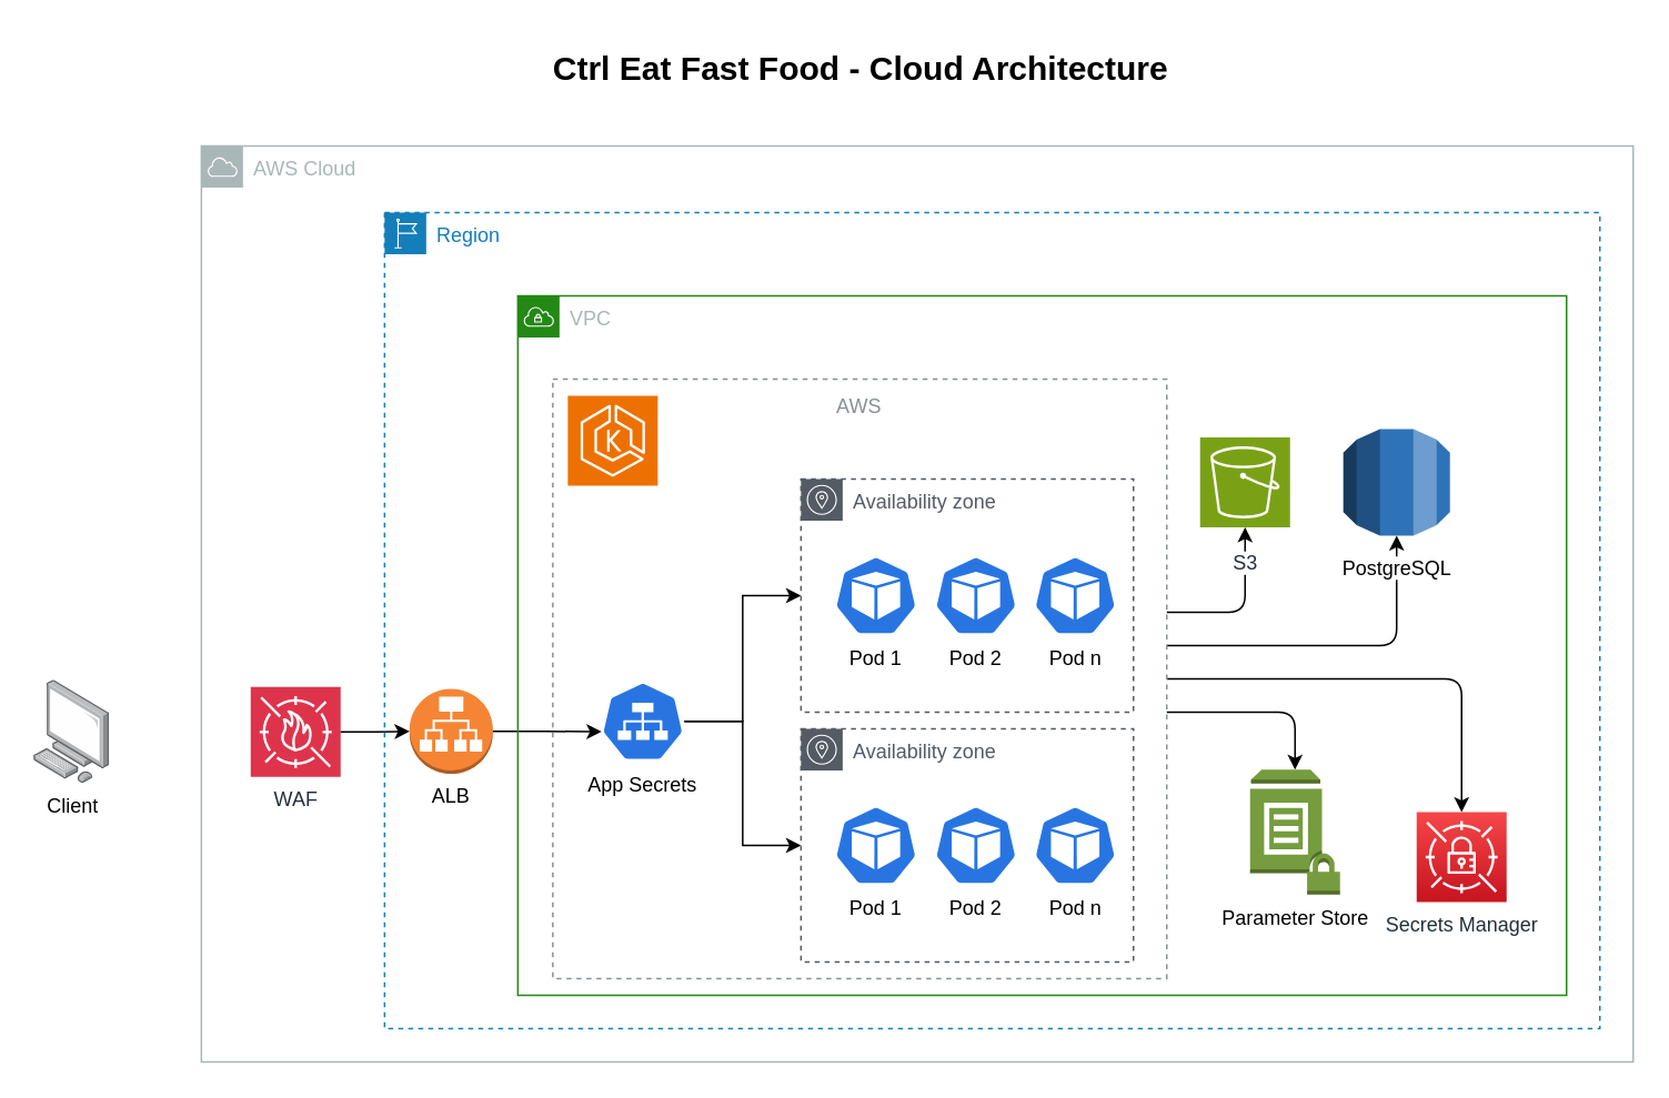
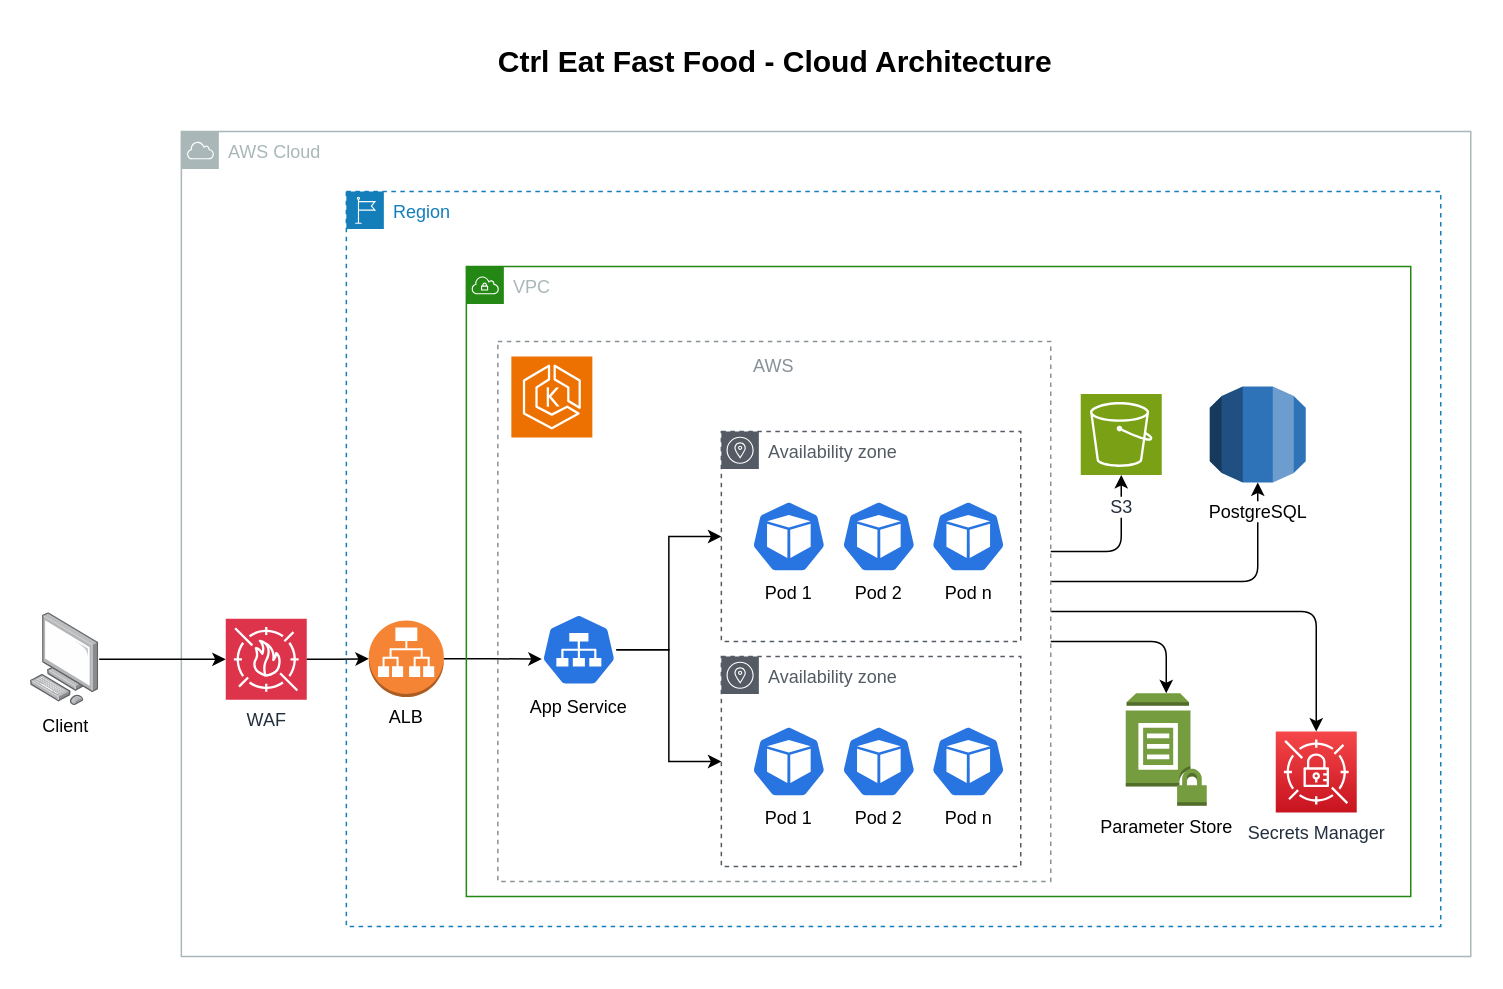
  <mxCell id="0" />
  <mxCell id="1" parent="0" />
  <mxCell id="2" value="AWS Cloud" style="sketch=0;outlineConnect=0;gradientColor=none;html=1;whiteSpace=wrap;fontSize=12;fontStyle=0;shape=mxgraph.aws4.group;grIcon=mxgraph.aws4.group_aws_cloud;strokeColor=#AAB7B8;fillColor=none;verticalAlign=top;align=left;spacingLeft=30;fontColor=#AAB7B8;dashed=0;" parent="1" vertex="1"><mxGeometry x="120.4" y="87" width="859.6" height="550" as="geometry" /></mxCell>
  <mxCell id="3" style="edgeStyle=orthogonalEdgeStyle;html=1;entryX=0.5;entryY=1;entryDx=0;entryDy=0;entryPerimeter=0;" edge="1" parent="1" source="7" target="28"><mxGeometry relative="1" as="geometry"><Array as="points"><mxPoint x="747" y="367" /></Array></mxGeometry></mxCell>
  <mxCell id="4" style="edgeStyle=orthogonalEdgeStyle;html=1;entryX=0.5;entryY=1;entryDx=0;entryDy=0;entryPerimeter=0;" edge="1" parent="1" source="7" target="27"><mxGeometry relative="1" as="geometry"><Array as="points"><mxPoint x="838" y="387" /></Array></mxGeometry></mxCell>
  <mxCell id="5" style="edgeStyle=orthogonalEdgeStyle;html=1;entryX=0.5;entryY=0;entryDx=0;entryDy=0;entryPerimeter=0;" edge="1" parent="1" source="7" target="32"><mxGeometry relative="1" as="geometry"><Array as="points"><mxPoint x="777" y="427" /></Array></mxGeometry></mxCell>
  <mxCell id="6" style="edgeStyle=orthogonalEdgeStyle;html=1;entryX=0.5;entryY=0;entryDx=0;entryDy=0;entryPerimeter=0;" edge="1" parent="1" source="7" target="31"><mxGeometry relative="1" as="geometry" /></mxCell>
  <mxCell id="7" value="AWS" style="outlineConnect=0;gradientColor=none;html=1;whiteSpace=wrap;fontSize=12;fontStyle=0;strokeColor=#879196;fillColor=none;verticalAlign=top;align=center;fontColor=#879196;dashed=1;spacingTop=3;" parent="1" vertex="1"><mxGeometry x="331.4" y="227" width="368.6" height="360" as="geometry" /></mxCell>
  <mxCell id="8" value="ALB" style="outlineConnect=0;dashed=0;verticalLabelPosition=bottom;verticalAlign=top;align=center;html=1;shape=mxgraph.aws3.application_load_balancer;fillColor=#F58534;gradientColor=none;" parent="1" vertex="1"><mxGeometry x="245.4" y="413" width="50" height="51" as="geometry" /></mxCell>
  <mxCell id="9" value="" style="sketch=0;points=[[0,0,0],[0.25,0,0],[0.5,0,0],[0.75,0,0],[1,0,0],[0,1,0],[0.25,1,0],[0.5,1,0],[0.75,1,0],[1,1,0],[0,0.25,0],[0,0.5,0],[0,0.75,0],[1,0.25,0],[1,0.5,0],[1,0.75,0]];outlineConnect=0;fontColor=#232F3E;fillColor=#ED7100;strokeColor=#ffffff;dashed=0;verticalLabelPosition=bottom;verticalAlign=top;align=center;html=1;fontSize=12;fontStyle=0;aspect=fixed;shape=mxgraph.aws4.resourceIcon;resIcon=mxgraph.aws4.eks;" parent="1" vertex="1"><mxGeometry x="340.4" y="237" width="54" height="54" as="geometry" /></mxCell>
  <mxCell id="10" style="edgeStyle=orthogonalEdgeStyle;rounded=0;orthogonalLoop=1;jettySize=auto;html=1;" parent="1" source="12" target="13" edge="1"><mxGeometry relative="1" as="geometry" /></mxCell>
  <mxCell id="11" style="edgeStyle=orthogonalEdgeStyle;rounded=0;orthogonalLoop=1;jettySize=auto;html=1;" parent="1" source="12" target="16" edge="1"><mxGeometry relative="1" as="geometry" /></mxCell>
- <mxCell id="12" value="App Secrets" style="sketch=0;html=1;dashed=0;whitespace=wrap;fillColor=#2875E2;strokeColor=#ffffff;points=[[0.005,0.63,0],[0.1,0.2,0],[0.9,0.2,0],[0.5,0,0],[0.995,0.63,0],[0.72,0.99,0],[0.5,1,0],[0.28,0.99,0]];verticalLabelPosition=bottom;align=center;verticalAlign=top;shape=mxgraph.kubernetes.icon;prIcon=svc" parent="1" vertex="1"><mxGeometry x="360.4" y="408.5" width="50" height="48" as="geometry" /></mxCell>
+ <mxCell id="12" value="App Service" style="sketch=0;html=1;dashed=0;whitespace=wrap;fillColor=#2875E2;strokeColor=#ffffff;points=[[0.005,0.63,0],[0.1,0.2,0],[0.9,0.2,0],[0.5,0,0],[0.995,0.63,0],[0.72,0.99,0],[0.5,1,0],[0.28,0.99,0]];verticalLabelPosition=bottom;align=center;verticalAlign=top;shape=mxgraph.kubernetes.icon;prIcon=svc" parent="1" vertex="1"><mxGeometry x="360.4" y="408.5" width="50" height="48" as="geometry" /></mxCell>
  <mxCell id="13" value="Availability zone" style="sketch=0;outlineConnect=0;gradientColor=none;html=1;whiteSpace=wrap;fontSize=12;fontStyle=0;shape=mxgraph.aws4.group;grIcon=mxgraph.aws4.group_availability_zone;strokeColor=#545B64;fillColor=none;verticalAlign=top;align=left;spacingLeft=30;fontColor=#545B64;dashed=1;" parent="1" vertex="1"><mxGeometry x="480.4" y="287" width="199.6" height="140" as="geometry" /></mxCell>
  <mxCell id="14" value="Pod 1" style="sketch=0;html=1;dashed=0;whitespace=wrap;fillColor=#2875E2;strokeColor=#ffffff;points=[[0.005,0.63,0],[0.1,0.2,0],[0.9,0.2,0],[0.5,0,0],[0.995,0.63,0],[0.72,0.99,0],[0.5,1,0],[0.28,0.99,0]];verticalLabelPosition=bottom;align=center;verticalAlign=top;shape=mxgraph.kubernetes.icon;prIcon=pod" parent="1" vertex="1"><mxGeometry x="500.4" y="333" width="50" height="48" as="geometry" /></mxCell>
  <mxCell id="15" value="Pod 2" style="sketch=0;html=1;dashed=0;whitespace=wrap;fillColor=#2875E2;strokeColor=#ffffff;points=[[0.005,0.63,0],[0.1,0.2,0],[0.9,0.2,0],[0.5,0,0],[0.995,0.63,0],[0.72,0.99,0],[0.5,1,0],[0.28,0.99,0]];verticalLabelPosition=bottom;align=center;verticalAlign=top;shape=mxgraph.kubernetes.icon;prIcon=pod" parent="1" vertex="1"><mxGeometry x="560.4" y="333" width="50" height="48" as="geometry" /></mxCell>
  <mxCell id="16" value="Availability zone" style="sketch=0;outlineConnect=0;gradientColor=none;html=1;whiteSpace=wrap;fontSize=12;fontStyle=0;shape=mxgraph.aws4.group;grIcon=mxgraph.aws4.group_availability_zone;strokeColor=#545B64;fillColor=none;verticalAlign=top;align=left;spacingLeft=30;fontColor=#545B64;dashed=1;" parent="1" vertex="1"><mxGeometry x="480.4" y="437" width="199.6" height="140" as="geometry" /></mxCell>
  <mxCell id="17" value="Pod 1" style="sketch=0;html=1;dashed=0;whitespace=wrap;fillColor=#2875E2;strokeColor=#ffffff;points=[[0.005,0.63,0],[0.1,0.2,0],[0.9,0.2,0],[0.5,0,0],[0.995,0.63,0],[0.72,0.99,0],[0.5,1,0],[0.28,0.99,0]];verticalLabelPosition=bottom;align=center;verticalAlign=top;shape=mxgraph.kubernetes.icon;prIcon=pod" parent="1" vertex="1"><mxGeometry x="500.4" y="483" width="50" height="48" as="geometry" /></mxCell>
  <mxCell id="18" value="Pod 2" style="sketch=0;html=1;dashed=0;whitespace=wrap;fillColor=#2875E2;strokeColor=#ffffff;points=[[0.005,0.63,0],[0.1,0.2,0],[0.9,0.2,0],[0.5,0,0],[0.995,0.63,0],[0.72,0.99,0],[0.5,1,0],[0.28,0.99,0]];verticalLabelPosition=bottom;align=center;verticalAlign=top;shape=mxgraph.kubernetes.icon;prIcon=pod" parent="1" vertex="1"><mxGeometry x="560.4" y="483" width="50" height="48" as="geometry" /></mxCell>
  <mxCell id="19" style="edgeStyle=orthogonalEdgeStyle;rounded=0;orthogonalLoop=1;jettySize=auto;html=1;entryX=0.005;entryY=0.63;entryDx=0;entryDy=0;entryPerimeter=0;" parent="1" source="8" target="12" edge="1"><mxGeometry relative="1" as="geometry" /></mxCell>
  <mxCell id="20" value="Client" style="image;points=[];aspect=fixed;html=1;align=center;shadow=0;dashed=0;image=img/lib/allied_telesis/computer_and_terminals/Personal_Computer.svg;" parent="1" vertex="1"><mxGeometry x="20" y="408" width="45.6" height="61.8" as="geometry" /></mxCell>
  <mxCell id="21" value="WAF" style="sketch=0;points=[[0,0,0],[0.25,0,0],[0.5,0,0],[0.75,0,0],[1,0,0],[0,1,0],[0.25,1,0],[0.5,1,0],[0.75,1,0],[1,1,0],[0,0.25,0],[0,0.5,0],[0,0.75,0],[1,0.25,0],[1,0.5,0],[1,0.75,0]];outlineConnect=0;fontColor=#232F3E;fillColor=#DD344C;strokeColor=#ffffff;dashed=0;verticalLabelPosition=bottom;verticalAlign=top;align=center;html=1;fontSize=12;fontStyle=0;aspect=fixed;shape=mxgraph.aws4.resourceIcon;resIcon=mxgraph.aws4.waf;" parent="1" vertex="1"><mxGeometry x="150" y="411.9" width="54" height="54" as="geometry" /></mxCell>
  <mxCell id="22" style="edgeStyle=orthogonalEdgeStyle;rounded=0;orthogonalLoop=1;jettySize=auto;html=1;entryX=0;entryY=0.5;entryDx=0;entryDy=0;entryPerimeter=0;" parent="1" source="21" target="8" edge="1"><mxGeometry relative="1" as="geometry" /></mxCell>
+ <mxCell id="23" style="edgeStyle=orthogonalEdgeStyle;rounded=0;orthogonalLoop=1;jettySize=auto;html=1;entryX=0;entryY=0.5;entryDx=0;entryDy=0;entryPerimeter=0;" parent="1" source="20" target="21" edge="1"><mxGeometry relative="1" as="geometry" /></mxCell>
  <mxCell id="24" value="VPC" style="points=[[0,0],[0.25,0],[0.5,0],[0.75,0],[1,0],[1,0.25],[1,0.5],[1,0.75],[1,1],[0.75,1],[0.5,1],[0.25,1],[0,1],[0,0.75],[0,0.5],[0,0.25]];outlineConnect=0;gradientColor=none;html=1;whiteSpace=wrap;fontSize=12;fontStyle=0;container=1;pointerEvents=0;collapsible=0;recursiveResize=0;shape=mxgraph.aws4.group;grIcon=mxgraph.aws4.group_vpc;strokeColor=#248814;fillColor=none;verticalAlign=top;align=left;spacingLeft=30;fontColor=#AAB7B8;dashed=0;" parent="1" vertex="1"><mxGeometry x="310.4" y="177" width="629.6" height="420" as="geometry" /></mxCell>
  <mxCell id="25" value="Region" style="points=[[0,0],[0.25,0],[0.5,0],[0.75,0],[1,0],[1,0.25],[1,0.5],[1,0.75],[1,1],[0.75,1],[0.5,1],[0.25,1],[0,1],[0,0.75],[0,0.5],[0,0.25]];outlineConnect=0;gradientColor=none;html=1;whiteSpace=wrap;fontSize=12;fontStyle=0;container=1;pointerEvents=0;collapsible=0;recursiveResize=0;shape=mxgraph.aws4.group;grIcon=mxgraph.aws4.group_region;strokeColor=#147EBA;fillColor=none;verticalAlign=top;align=left;spacingLeft=30;fontColor=#147EBA;dashed=1;" parent="1" vertex="1"><mxGeometry x="230.4" y="127" width="729.6" height="490" as="geometry" /></mxCell>
  <mxCell id="26" value="Pod n" style="sketch=0;html=1;dashed=0;whitespace=wrap;fillColor=#2875E2;strokeColor=#ffffff;points=[[0.005,0.63,0],[0.1,0.2,0],[0.9,0.2,0],[0.5,0,0],[0.995,0.63,0],[0.72,0.99,0],[0.5,1,0],[0.28,0.99,0]];verticalLabelPosition=bottom;align=center;verticalAlign=top;shape=mxgraph.kubernetes.icon;prIcon=pod" parent="25" vertex="1"><mxGeometry x="389.6" y="206" width="50" height="48" as="geometry" /></mxCell>
  <mxCell id="27" value="PostgreSQL" style="outlineConnect=0;dashed=0;verticalLabelPosition=bottom;verticalAlign=top;align=center;html=1;shape=mxgraph.aws3.rds;fillColor=#2E73B8;gradientColor=none;labelBackgroundColor=default;spacingTop=6;" parent="25" vertex="1"><mxGeometry x="575.6" y="130" width="64" height="64" as="geometry" /></mxCell>
  <mxCell id="28" value="S3" style="sketch=0;points=[[0,0,0],[0.25,0,0],[0.5,0,0],[0.75,0,0],[1,0,0],[0,1,0],[0.25,1,0],[0.5,1,0],[0.75,1,0],[1,1,0],[0,0.25,0],[0,0.5,0],[0,0.75,0],[1,0.25,0],[1,0.5,0],[1,0.75,0]];outlineConnect=0;fontColor=#232F3E;fillColor=#7AA116;strokeColor=#ffffff;dashed=0;verticalLabelPosition=bottom;verticalAlign=top;align=center;html=1;fontSize=12;fontStyle=0;aspect=fixed;shape=mxgraph.aws4.resourceIcon;resIcon=mxgraph.aws4.s3;labelBackgroundColor=default;spacingTop=8;" parent="25" vertex="1"><mxGeometry x="489.6" y="135" width="54" height="54" as="geometry" /></mxCell>
  <mxCell id="29" value="Pod n" style="sketch=0;html=1;dashed=0;whitespace=wrap;fillColor=#2875E2;strokeColor=#ffffff;points=[[0.005,0.63,0],[0.1,0.2,0],[0.9,0.2,0],[0.5,0,0],[0.995,0.63,0],[0.72,0.99,0],[0.5,1,0],[0.28,0.99,0]];verticalLabelPosition=bottom;align=center;verticalAlign=top;shape=mxgraph.kubernetes.icon;prIcon=pod" parent="1" vertex="1"><mxGeometry x="620" y="483" width="50" height="48" as="geometry" /></mxCell>
  <mxCell id="30" value="Ctrl Eat Fast Food - Cloud Architecture" style="text;html=1;align=center;verticalAlign=middle;resizable=0;points=[];autosize=1;strokeColor=none;fillColor=none;fontStyle=1;fontSize=20;" parent="1" vertex="1"><mxGeometry x="320.7" y="20" width="390" height="40" as="geometry" /></mxCell>
  <mxCell id="31" value="Secrets Manager" style="sketch=0;points=[[0,0,0],[0.25,0,0],[0.5,0,0],[0.75,0,0],[1,0,0],[0,1,0],[0.25,1,0],[0.5,1,0],[0.75,1,0],[1,1,0],[0,0.25,0],[0,0.5,0],[0,0.75,0],[1,0.25,0],[1,0.5,0],[1,0.75,0]];outlineConnect=0;fontColor=#232F3E;gradientColor=#F54749;gradientDirection=north;fillColor=#C7131F;strokeColor=#ffffff;dashed=0;verticalLabelPosition=bottom;verticalAlign=top;align=center;html=1;fontSize=12;fontStyle=0;aspect=fixed;shape=mxgraph.aws4.resourceIcon;resIcon=mxgraph.aws4.secrets_manager;" vertex="1" parent="1"><mxGeometry x="850" y="487" width="54" height="54" as="geometry" /></mxCell>
  <mxCell id="32" value="Parameter Store" style="outlineConnect=0;dashed=0;verticalLabelPosition=bottom;verticalAlign=top;align=center;html=1;shape=mxgraph.aws3.parameter_store;fillColor=#759C3E;gradientColor=none;" vertex="1" parent="1"><mxGeometry x="750" y="461.5" width="54" height="75" as="geometry" /></mxCell>
